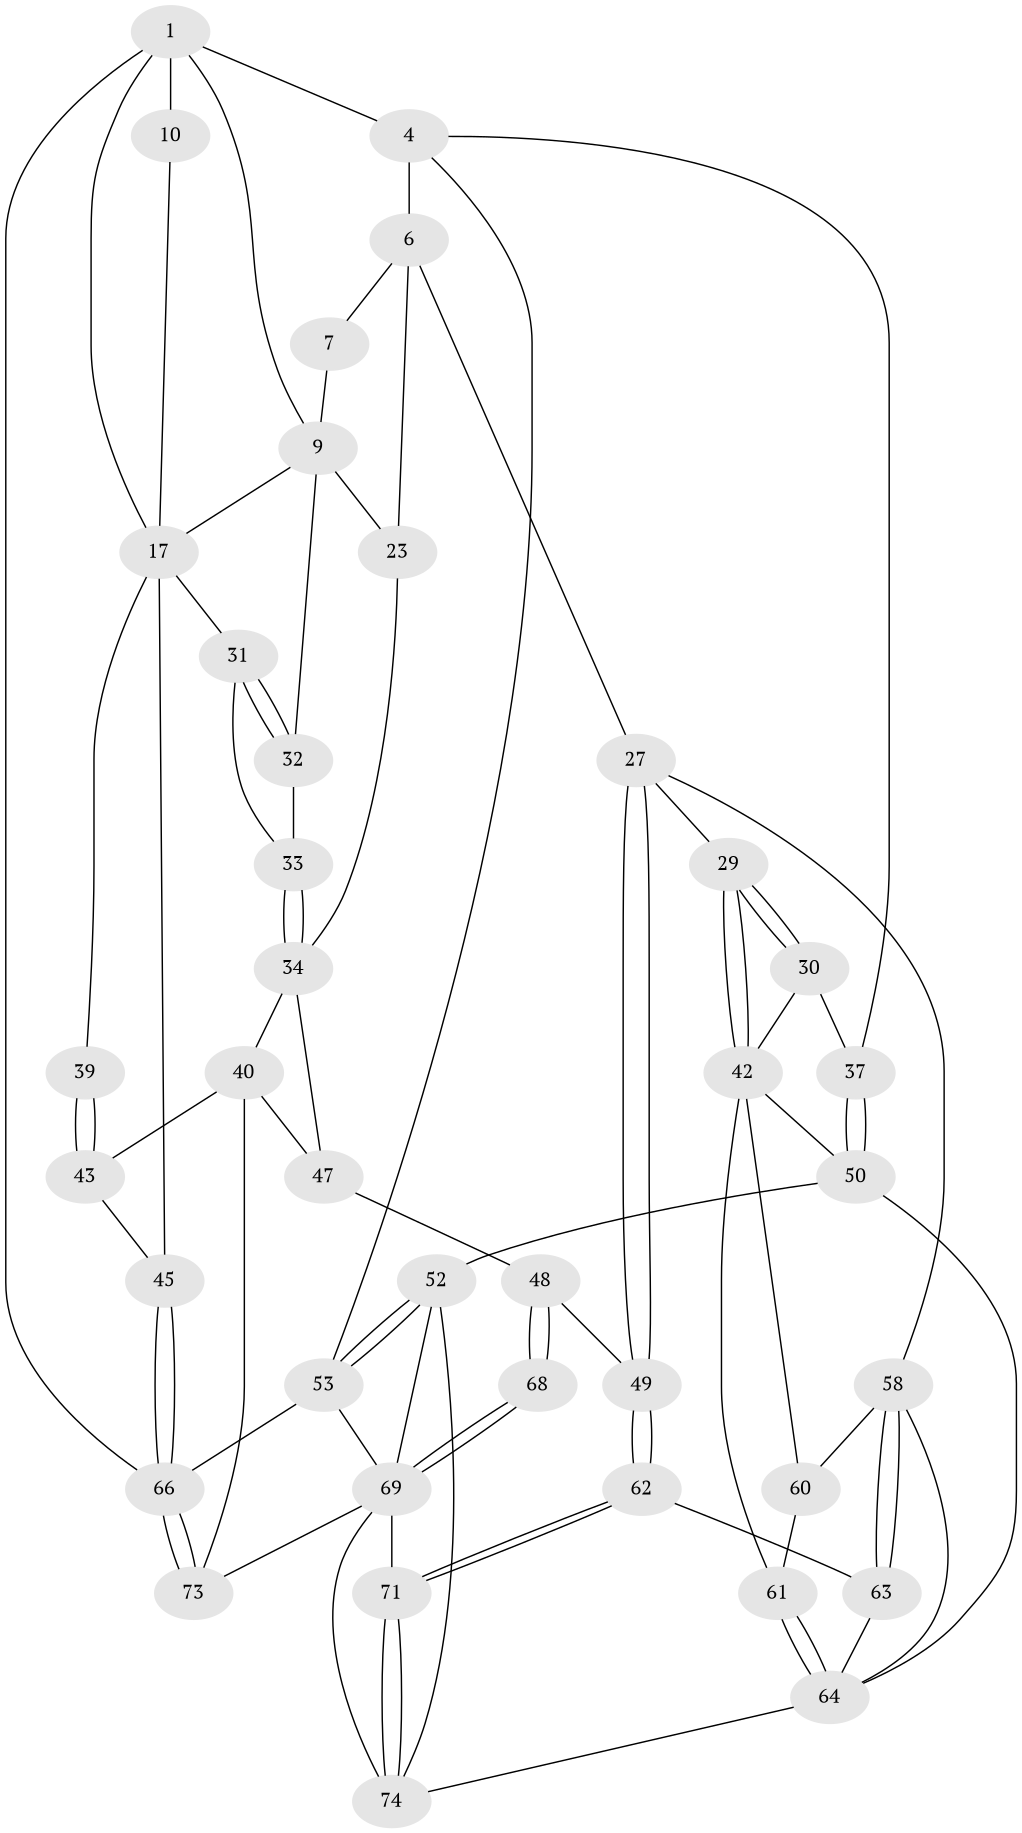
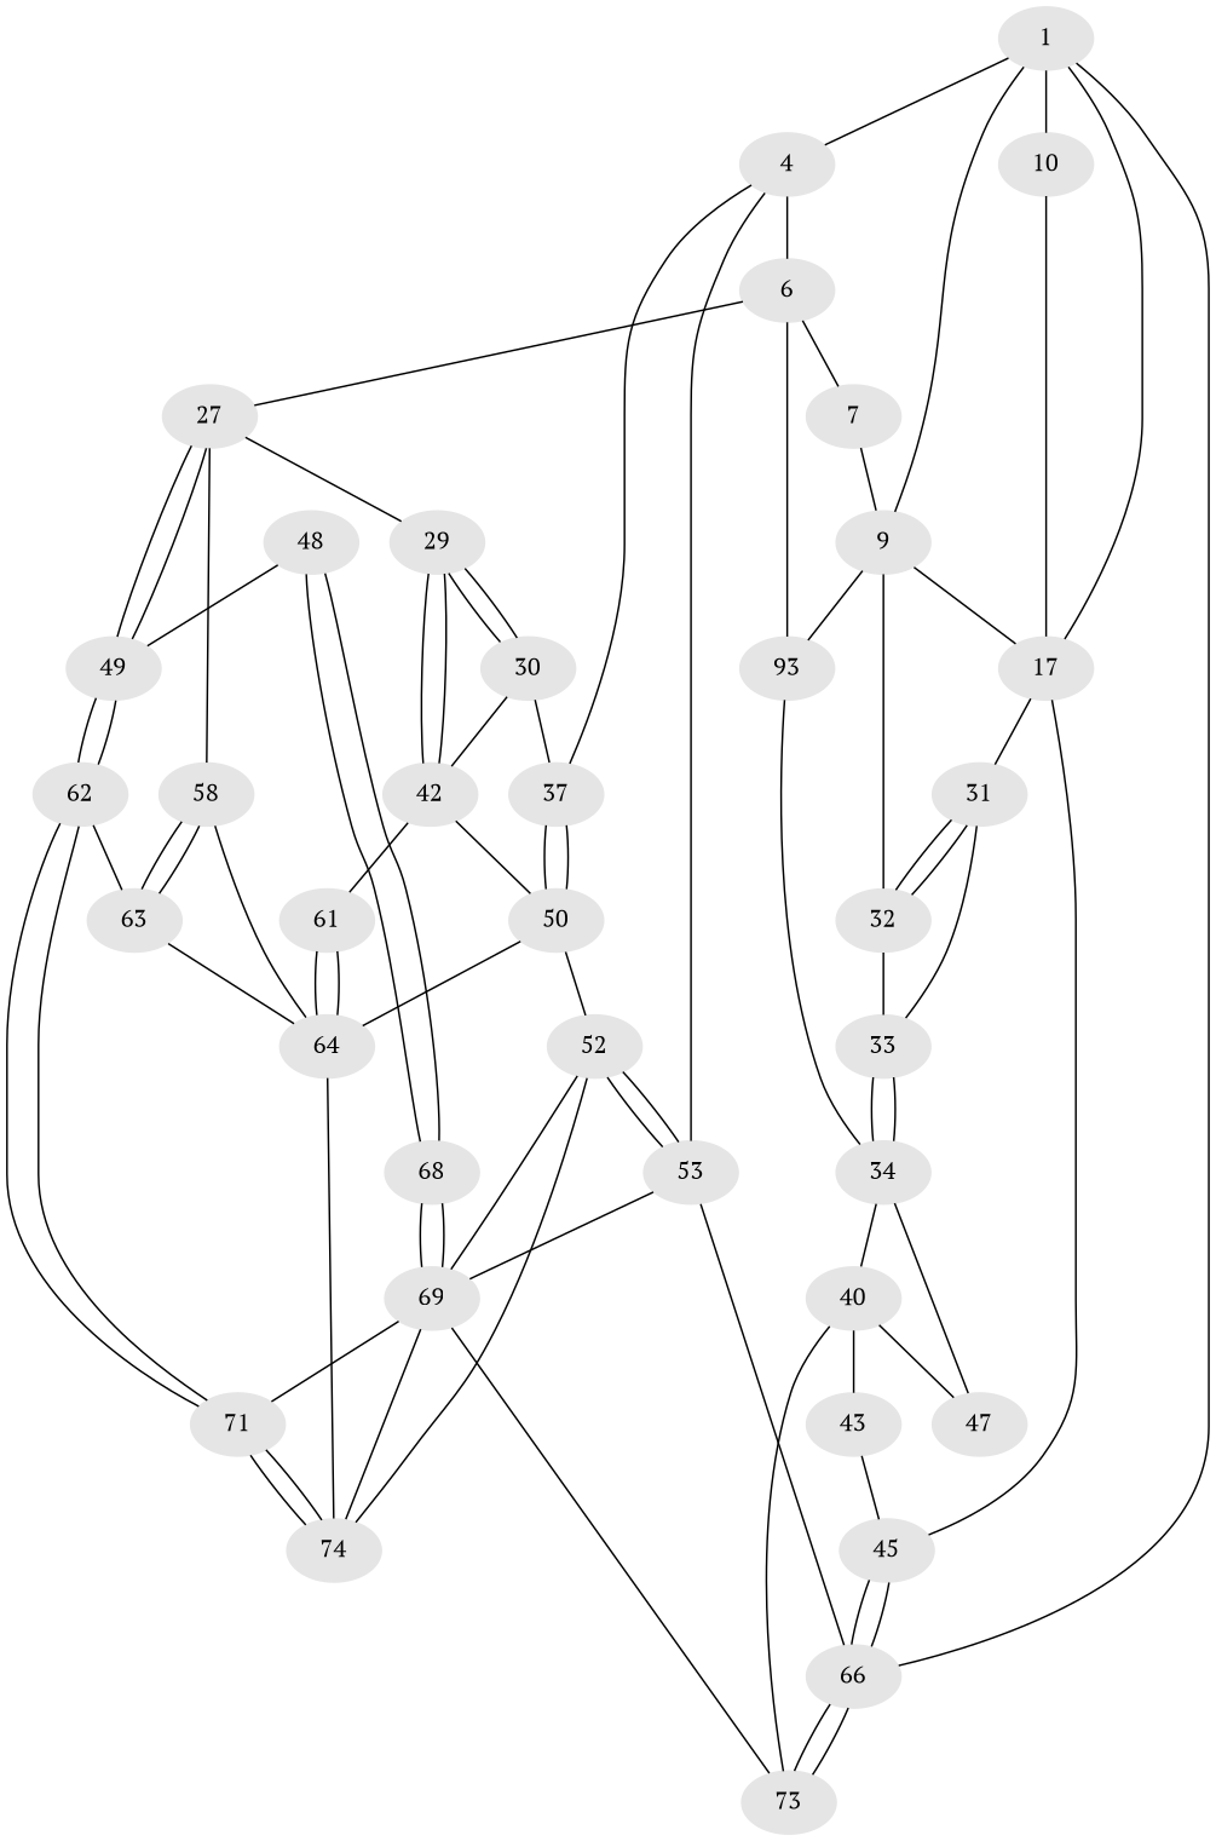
  graph {
    fontname="PT Serif"
    node [color=gray90 fontname="PT Serif" style=filled]
    edge [fontname="PT Serif"]
    1 [super="+2+8"]
    4 [super="+21+5"]
    9 [super="+10"]
    n4 [label=10]
    17 [super="+41+18"]
    66
    6 [super="+12"]
    37
    53
-   23 [super="+26"]
+   23 [super="+26" label=93]
    32
    31
-   39
    45
    73
    7 [super="+11"]
    27 [super="+28"]
    50 [super="+51"]
    69 [super="+70+76"]
    34 [super="+35"]
    29
    49
    58 [super="+59"]
    33
    43 [super="+46"]
    30 [super="+36"]
    42 [super="+56"]
    40 [super="+44"]
    47
    62
-   60
    64 [super="+65"]
    63
    61
    48
    52 [super="+77"]
    68
    71
    74 [super="+75"]
    1 -- 4
    1 -- 9
    1 -- n4 [weight=2]
    1 -- 17
    1 -- 66
    4 -- 6 [weight=2]
    4 -- 37
    4 -- 53
    9 -- 17
    9 -- 23
    9 -- 32
    n4 -- 17
    17 -- 31
-   17 -- 39
    17 -- 45
    66 -- 73
    66 -- 73
    6 -- 23 [weight=2]
    6 -- 7 [weight=2]
    6 -- 27
    37 -- 50
    37 -- 50
    53 -- 66
    53 -- 69
    23 -- 34
    32 -- 33
    31 -- 32
    31 -- 32
    31 -- 33
-   39 -- 43
-   39 -- 43
    45 -- 66
    45 -- 66
    7 -- 9
    27 -- 29
    27 -- 49
    27 -- 49
    27 -- 58
    50 -- 64
    50 -- 52
    69 -- 73
    69 -- 71
    69 -- 74
    34 -- 40
    34 -- 47
    29 -- 30
    29 -- 30
    29 -- 42
    29 -- 42
    49 -- 62
    49 -- 62
-   58 -- 60
    58 -- 64
    58 -- 63
    58 -- 63
    33 -- 34
    33 -- 34
    43 -- 45
    30 -- 37
    30 -- 42
    42 -- 50
-   42 -- 60
    42 -- 61
    40 -- 73
    40 -- 43 [weight=2]
    40 -- 47
-   47 -- 48
    62 -- 63
    62 -- 71
    62 -- 71
-   60 -- 61
    64 -- 74
    63 -- 64
    61 -- 64
    61 -- 64
    48 -- 49
    48 -- 68
    48 -- 68
    52 -- 53
    52 -- 53
    52 -- 69
    52 -- 74
    68 -- 69
    68 -- 69
    71 -- 74
    71 -- 74
  }
